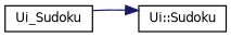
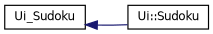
  digraph {
    rankdir=LR
    node [color=black fillcolor=white fontname=Helvetica fontsize=10 shape=record style=filled]
    n1 [height=0.2 label=Ui_Sudoku width=0.4]
    n2 [height=0.2 label="Ui::Sudoku" width=0.4]
-   n2 -> n1 [color=midnightblue dir=back fontname=Helvetica fontsize=10 labelfontname=Helvetica labelfontsize=10 style=solid]
+   n1 -> n2 [color=midnightblue dir=back fontname=Helvetica fontsize=10 labelfontname=Helvetica labelfontsize=10 style=solid]
  }
